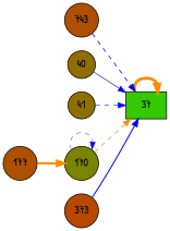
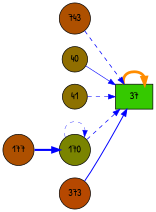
  digraph {
    fontname="Patrick Hand"
    rankdir=LR
    node [fillcolor="#ae5000" fontname="Patrick Hand" shape=circle style=filled]
    edge [color=blue fontname="Patrick Hand" style=bold]
    n1 [fillcolor="#35c900" label=37 shape=box]
    n2 [label=743]
    n3 [fillcolor="#906e00" label=40]
    n4 [fillcolor="#8d7100" label=41]
    n5 [fillcolor="#7a8400" label=170]
    n6 [fillcolor="#b64800" label=373]
    n7 [label=177]
    n1 -> n1 [color=darkorange penwidth=4.00]
    n2 -> n1 [penwidth=1.06 style=dashed]
    n3 -> n1 [penwidth=0.84]
    n4 -> n1 [penwidth=0.80 style=dashed]
-   n5 -> n1 [color=darkorange penwidth=1.00 style=dashed]
+   n5 -> n1 [penwidth=1.00 style=dashed]
    n5 -> n5 [penwidth=0.50 style=dashed]
    n6 -> n1 [penwidth=1.41]
-   n7 -> n5 [color=darkorange penwidth=3.00]
+   n7 -> n5 [penwidth=3.00]
  }
